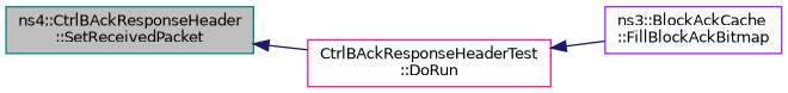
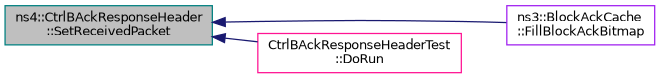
  digraph {
    rankdir=LR
    node [fillcolor=white fontname=Helvetica fontsize=10 shape=record style=filled]
    edge [color=midnightblue dir=back fontname=Helvetica fontsize=10 labelfontname=Helvetica labelfontsize=10 style=solid]
    n1 [color=teal fillcolor=grey75 fontcolor=black height=0.2 label="ns4::CtrlBAckResponseHeader\l::SetReceivedPacket" width=0.4]
    n2 [color=purple height=0.2 label="ns3::BlockAckCache\l::FillBlockAckBitmap" width=0.4]
    n3 [color=deeppink height=0.2 label="CtrlBAckResponseHeaderTest\l::DoRun" width=0.4]
-   n3 -> n2
+   n1 -> n2
    n1 -> n3
  }
